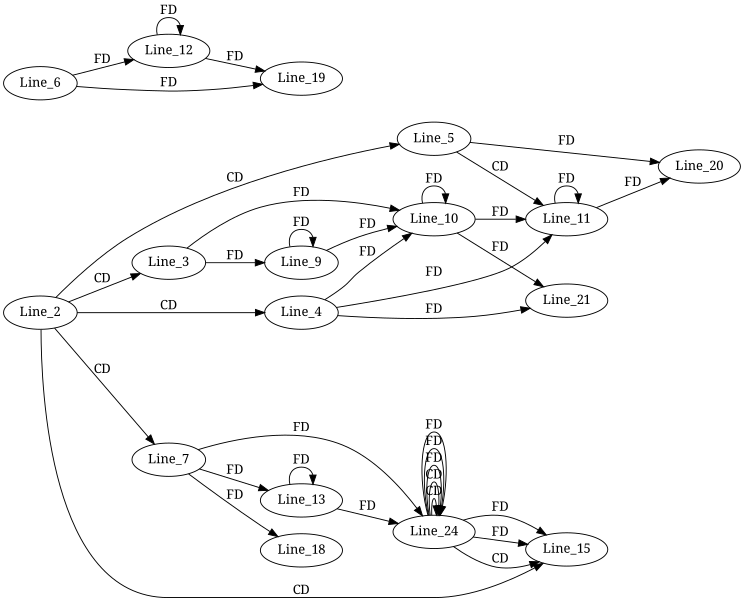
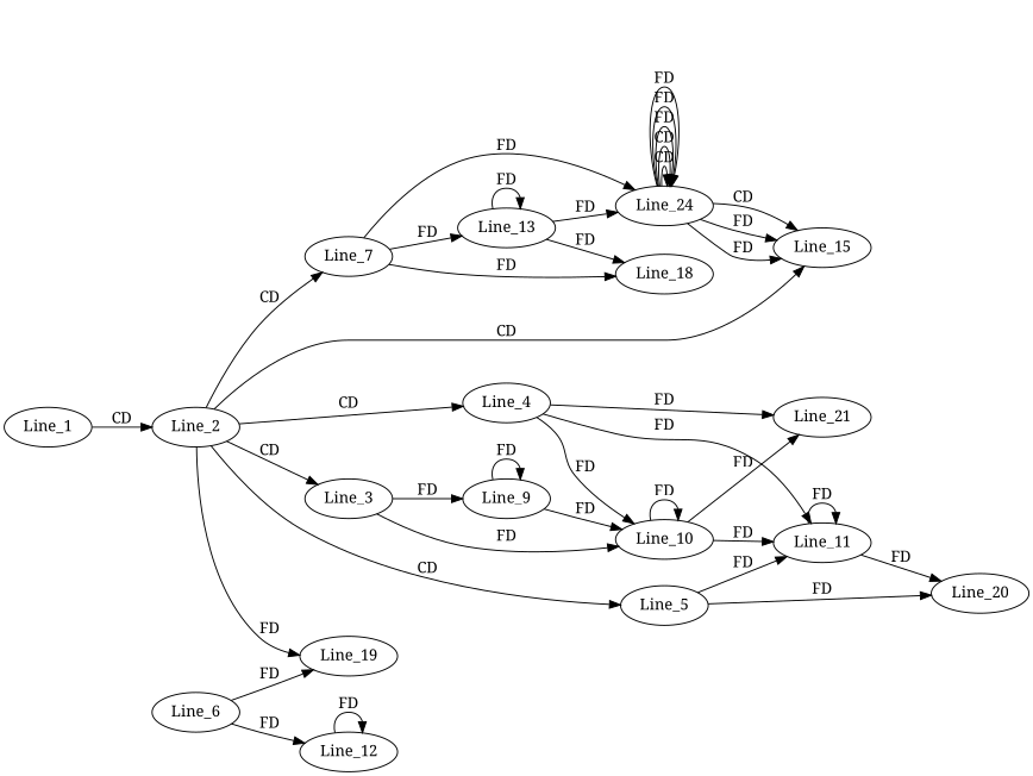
  digraph {
    fontname="Noto Serif"
    rankdir=LR
    node [fontname="Noto Serif"]
    edge [fontname="Noto Serif"]
+   Line_1
    Line_2
    Line_3
    Line_4
    Line_5
    Line_7
    Line_15
    Line_9
    Line_10
    Line_11
    Line_21
    Line_20
    Line_6
    Line_12
    Line_19
    Line_13
    n17 [label=Line_24]
    Line_18
+   Line_1 -> Line_2 [label=CD]
    Line_2 -> Line_3 [label=CD]
    Line_2 -> Line_4 [label=CD]
    Line_2 -> Line_5 [label=CD]
    Line_2 -> Line_7 [label=CD]
    Line_2 -> Line_15 [label=CD]
    Line_3 -> Line_9 [label=FD]
    Line_3 -> Line_10 [label=FD]
    Line_4 -> Line_10 [label=FD]
    Line_4 -> Line_11 [label=FD]
    Line_4 -> Line_21 [label=FD]
-   Line_5 -> Line_11 [label=CD]
+   Line_5 -> Line_11 [label=FD]
    Line_5 -> Line_20 [label=FD]
    Line_7 -> Line_13 [label=FD]
    Line_7 -> n17 [label=FD]
    Line_7 -> Line_18 [label=FD]
    Line_9 -> Line_9 [label=FD]
    Line_9 -> Line_10 [label=FD]
    Line_10 -> Line_10 [label=FD]
    Line_10 -> Line_11 [label=FD]
    Line_10 -> Line_21 [label=FD]
    Line_11 -> Line_11 [label=FD]
    Line_11 -> Line_20 [label=FD]
    Line_6 -> Line_12 [label=FD]
    Line_6 -> Line_19 [label=FD]
    Line_12 -> Line_12 [label=FD]
-   Line_12 -> Line_19 [label=FD]
+   Line_2 -> Line_19 [label=FD]
    Line_13 -> Line_13 [label=FD]
    Line_13 -> n17 [label=FD]
+   Line_13 -> Line_18 [label=FD]
    n17 -> Line_15 [label=CD]
    n17 -> Line_15 [label=FD]
    n17 -> Line_15 [label=FD]
    n17 -> n17 [label=CD]
    n17 -> n17 [label=CD]
    n17 -> n17 [label=FD]
    n17 -> n17 [label=FD]
    n17 -> n17 [label=FD]
  }
